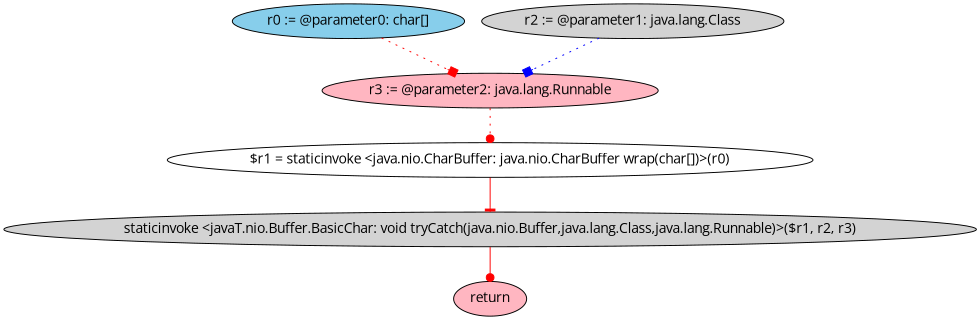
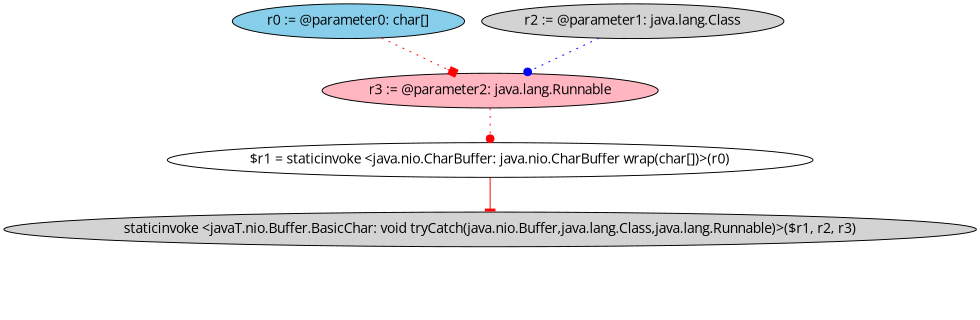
  digraph {
    fontname="Open Sans"
    node [fillcolor=lightpink fontname="Open Sans" style=filled]
    edge [arrowhead=box color=red fontname="Open Sans" style=dotted]
    "r0 := @parameter0: char[]" [fillcolor=skyblue]
    "r3 := @parameter2: java.lang.Runnable"
    "r2 := @parameter1: java.lang.Class" [fillcolor=lightgrey]
    "$r1 = staticinvoke <java.nio.CharBuffer: java.nio.CharBuffer wrap(char[])>(r0)" [fillcolor=white]
    "staticinvoke <javaT.nio.Buffer.BasicChar: void tryCatch(java.nio.Buffer,java.lang.Class,java.lang.Runnable)>($r1, r2, r3)" [fillcolor=lightgrey]
-   return
    "r0 := @parameter0: char[]" -> "r3 := @parameter2: java.lang.Runnable"
    "r3 := @parameter2: java.lang.Runnable" -> "$r1 = staticinvoke <java.nio.CharBuffer: java.nio.CharBuffer wrap(char[])>(r0)" [arrowhead=dot]
-   "r2 := @parameter1: java.lang.Class" -> "r3 := @parameter2: java.lang.Runnable" [color=blue]
+   "r2 := @parameter1: java.lang.Class" -> "r3 := @parameter2: java.lang.Runnable" [arrowhead=dot color=blue]
    "$r1 = staticinvoke <java.nio.CharBuffer: java.nio.CharBuffer wrap(char[])>(r0)" -> "staticinvoke <javaT.nio.Buffer.BasicChar: void tryCatch(java.nio.Buffer,java.lang.Class,java.lang.Runnable)>($r1, r2, r3)" [arrowhead=tee style=solid]
-   "staticinvoke <javaT.nio.Buffer.BasicChar: void tryCatch(java.nio.Buffer,java.lang.Class,java.lang.Runnable)>($r1, r2, r3)" -> return [arrowhead=dot style=solid]
  }
